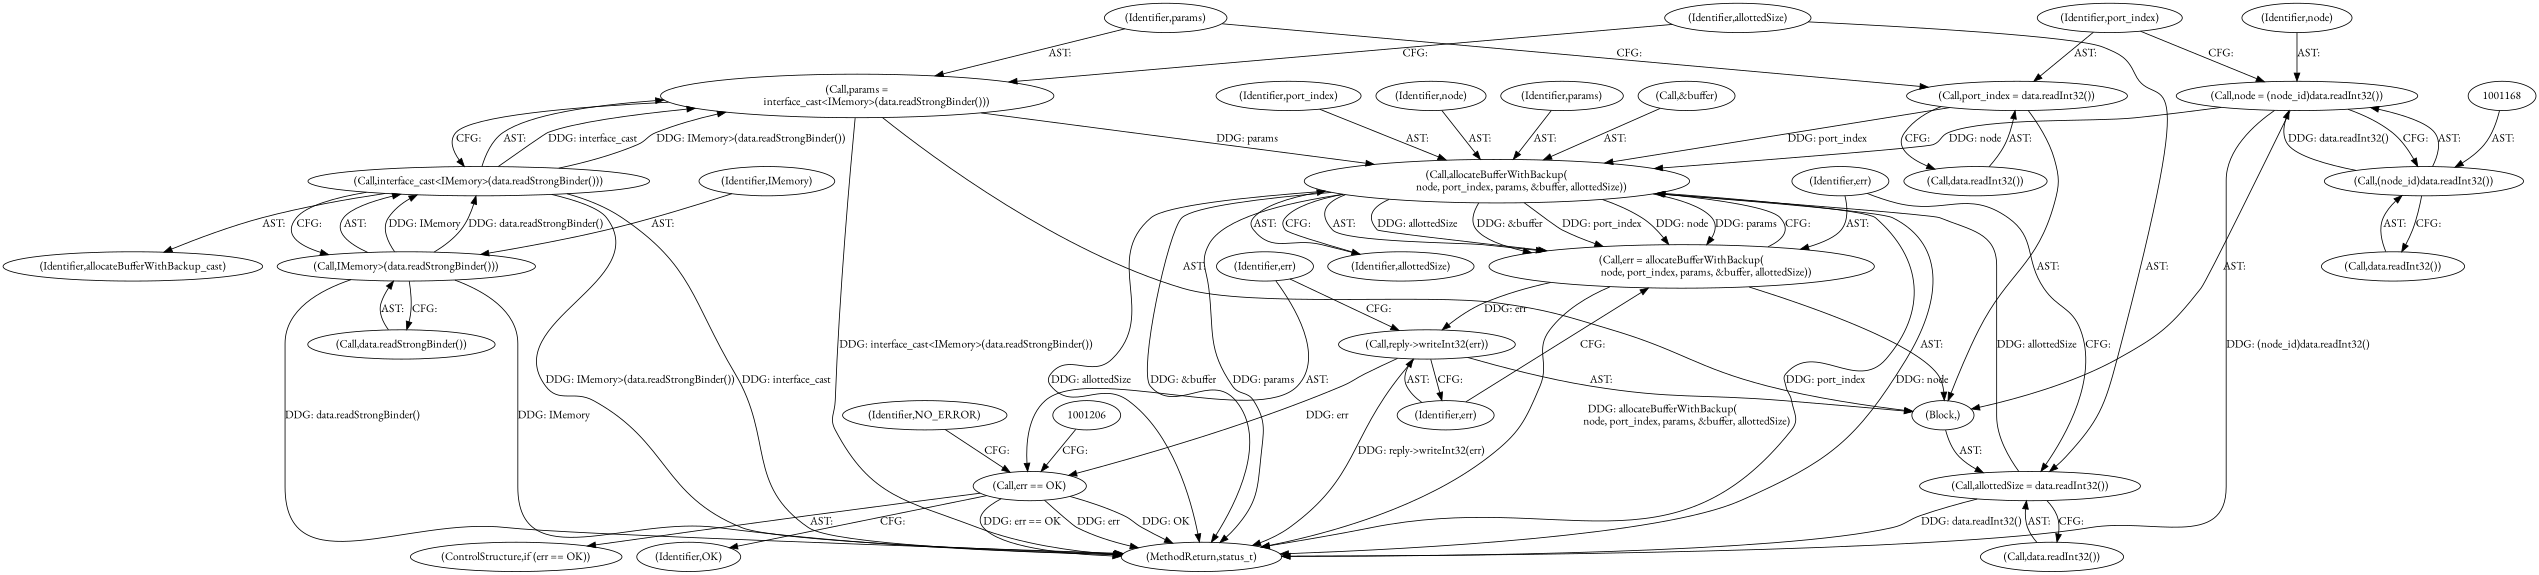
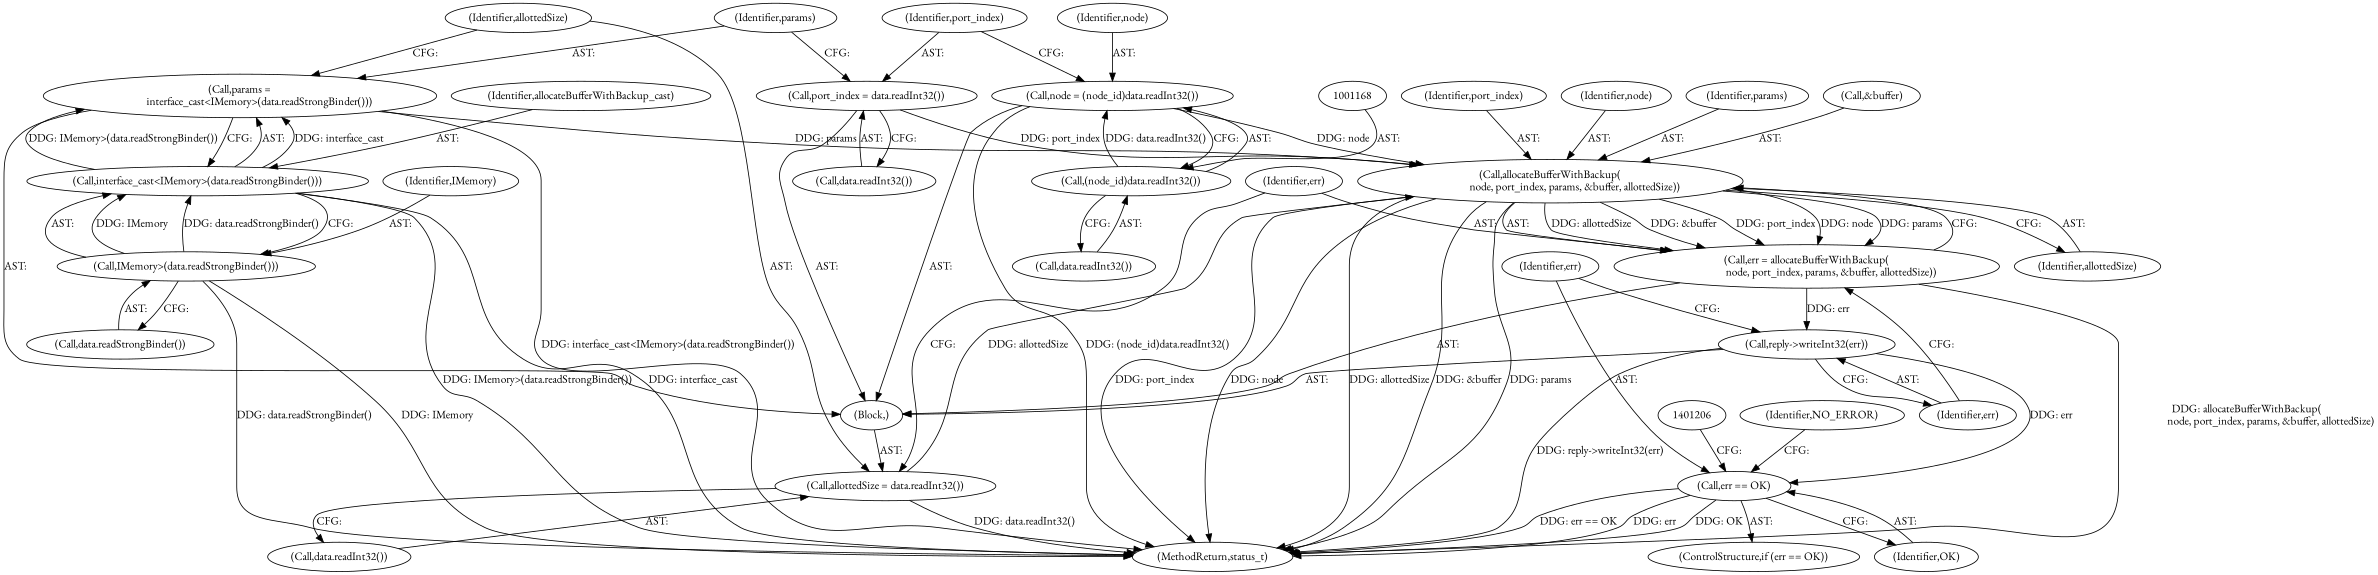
  digraph {
    fontname="EB Garamond"
    node [fontname="EB Garamond"]
    edge [fontname="EB Garamond"]
    n1 [label="(Call,allocateBufferWithBackup(\n                    node, port_index, params, &buffer, allottedSize))"]
    n2 [label="(Call,err = allocateBufferWithBackup(\n                    node, port_index, params, &buffer, allottedSize))"]
    n3 [label="(MethodReturn,status_t)"]
    n4 [label="(Identifier,allottedSize)"]
    n5 [label="(Block,)"]
    n6 [label="(Call,reply->writeInt32(err))"]
    n7 [label="(Call,node = (node_id)data.readInt32())"]
    n8 [label="(Call,(node_id)data.readInt32())"]
    n9 [label="(Call,data.readInt32())"]
    n10 [label="(Call,allottedSize = data.readInt32())"]
    n11 [label="(Call,port_index = data.readInt32())"]
    n12 [label="(Call,data.readInt32())"]
    n13 [label="(Call,params =\n                interface_cast<IMemory>(data.readStrongBinder()))"]
    n14 [label="(Call,interface_cast<IMemory>(data.readStrongBinder()))"]
    n15 [label="(Call,IMemory>(data.readStrongBinder()))"]
    n16 [label="(Call,data.readStrongBinder())"]
    n17 [label="(Call,data.readInt32())"]
    n18 [label="(Call,err == OK)"]
    n19 [label="(Identifier,err)"]
    n20 [label="(ControlStructure,if (err == OK))"]
    n21 [label="(Identifier,OK)"]
    n22 [label="(Identifier,port_index)"]
    n23 [label="(Identifier,node)"]
    n24 [label="(Identifier,IMemory)"]
    n25 [label="(Identifier,NO_ERROR)"]
    n26 [label="(Identifier,params)"]
    n27 [label="(Identifier,allocateBufferWithBackup_cast)"]
    n28 [label="(Identifier,err)"]
    n29 [label="(Identifier,err)"]
    n30 [label="(Identifier,port_index)"]
    n31 [label="(Identifier,params)"]
    n32 [label="(Identifier,node)"]
    n33 [label="(Identifier,allottedSize)"]
    n34 [label="(Call,&buffer)"]
    1001168
-   1001206
+   1001206 [label=1401206]
    n1 -> n2 [label="AST: "]
    n1 -> n2 [label="DDG: allottedSize"]
    n1 -> n2 [label="DDG: &buffer"]
    n1 -> n2 [label="DDG: port_index"]
    n1 -> n2 [label="DDG: node"]
    n1 -> n2 [label="DDG: params"]
    n1 -> n3 [label="DDG: port_index"]
    n1 -> n3 [label="DDG: node"]
    n1 -> n3 [label="DDG: allottedSize"]
    n1 -> n3 [label="DDG: &buffer"]
    n1 -> n3 [label="DDG: params"]
    n1 -> n4 [label="CFG: "]
    n2 -> n1 [label="CFG: "]
    n2 -> n3 [label="DDG: allocateBufferWithBackup(\n                    node, port_index, params, &buffer, allottedSize)"]
    n2 -> n5 [label="AST: "]
    n2 -> n6 [label="DDG: err"]
    n4 -> n1 [label="AST: "]
    n5 -> n10 [label="AST: "]
    n6 -> n3 [label="DDG: reply->writeInt32(err)"]
    n6 -> n5 [label="AST: "]
    n6 -> n18 [label="DDG: err"]
    n6 -> n19 [label="CFG: "]
    n7 -> n1 [label="DDG: node"]
    n7 -> n3 [label="DDG: (node_id)data.readInt32()"]
    n7 -> n5 [label="AST: "]
    n7 -> n8 [label="CFG: "]
    n8 -> n7 [label="AST: "]
    n8 -> n7 [label="DDG: data.readInt32()"]
    n8 -> n9 [label="CFG: "]
    n9 -> n8 [label="AST: "]
    n10 -> n1 [label="DDG: allottedSize"]
    n10 -> n3 [label="DDG: data.readInt32()"]
    n10 -> n17 [label="CFG: "]
    n11 -> n1 [label="DDG: port_index"]
    n11 -> n5 [label="AST: "]
    n11 -> n12 [label="CFG: "]
    n12 -> n11 [label="AST: "]
    n13 -> n1 [label="DDG: params"]
    n13 -> n3 [label="DDG: interface_cast<IMemory>(data.readStrongBinder())"]
    n13 -> n5 [label="AST: "]
    n13 -> n14 [label="CFG: "]
    n14 -> n3 [label="DDG: IMemory>(data.readStrongBinder())"]
    n14 -> n3 [label="DDG: interface_cast"]
    n14 -> n13 [label="AST: "]
    n14 -> n13 [label="DDG: interface_cast"]
    n14 -> n13 [label="DDG: IMemory>(data.readStrongBinder())"]
    n14 -> n15 [label="CFG: "]
    n15 -> n3 [label="DDG: data.readStrongBinder()"]
    n15 -> n3 [label="DDG: IMemory"]
    n15 -> n14 [label="AST: "]
    n15 -> n14 [label="DDG: IMemory"]
    n15 -> n14 [label="DDG: data.readStrongBinder()"]
    n15 -> n16 [label="CFG: "]
    n16 -> n15 [label="AST: "]
    n17 -> n10 [label="AST: "]
    n18 -> n3 [label="DDG: OK"]
    n18 -> n3 [label="DDG: err == OK"]
    n18 -> n3 [label="DDG: err"]
    n18 -> n20 [label="AST: "]
    n18 -> n21 [label="CFG: "]
    n19 -> n2 [label="CFG: "]
    n19 -> n6 [label="AST: "]
+   n21 -> n18 [label="AST: "]
    n22 -> n1 [label="AST: "]
    n23 -> n1 [label="AST: "]
    n24 -> n15 [label="AST: "]
    n25 -> n18 [label="CFG: "]
    n26 -> n11 [label="CFG: "]
    n26 -> n13 [label="AST: "]
-   n14 -> n27 [label="AST: "]
+   n27 -> n14 [label="AST: "]
    n28 -> n6 [label="CFG: "]
    n28 -> n18 [label="AST: "]
    n29 -> n2 [label="AST: "]
    n29 -> n10 [label="CFG: "]
    n30 -> n7 [label="CFG: "]
    n30 -> n11 [label="AST: "]
    n31 -> n1 [label="AST: "]
    n32 -> n7 [label="AST: "]
    n33 -> n10 [label="AST: "]
    n33 -> n13 [label="CFG: "]
    n34 -> n1 [label="AST: "]
    1001168 -> n8 [label="AST: "]
    1001206 -> n18 [label="CFG: "]
  }
